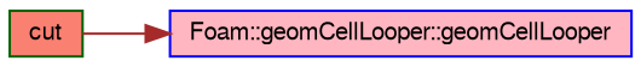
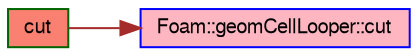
  digraph {
    rankdir=LR
    node [fontname=FreeSans fontsize=10 shape=record style=filled]
    n1 [color=darkgreen fillcolor=salmon fontcolor=black height=0.2 label=cut width=0.4]
-   n2 [color=blue height=0.2 label="Foam::geomCellLooper::geomCellLooper" width=0.4 fillcolor=lightpink]
+   n2 [color=blue height=0.2 label="Foam::geomCellLooper::cut" width=0.4 fillcolor=lightpink]
    n1 -> n2 [color=brown fontname=FreeSans fontsize=10 labelfontname=FreeSans labelfontsize=10 style=solid]
  }
